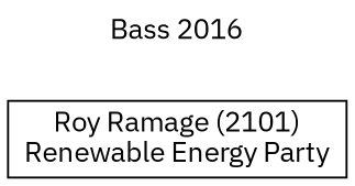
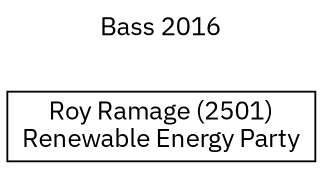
  digraph {
    label="Bass 2016"
    labelloc=t
    mclimit=10
    fontname="IBM Plex Sans"
-   n1 [label="Roy Ramage (2101)\nRenewable Energy Party" shape=box fontname="IBM Plex Sans"]
+   n1 [label="Roy Ramage (2501)\nRenewable Energy Party" shape=box fontname="IBM Plex Sans"]
  }
